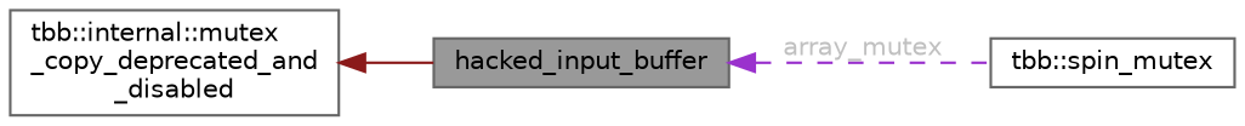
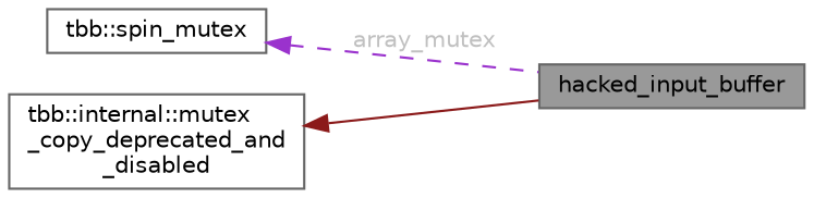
  digraph {
    rankdir=LR
    node [color=gray40 fillcolor=white fontname=Helvetica fontsize=10 shape=box style=filled]
    edge [dir=back fontname=Helvetica fontsize=10 labelfontname=Helvetica labelfontsize=10]
    n1 [fillcolor=grey60 fontcolor=black height=0.2 label=hacked_input_buffer width=0.4]
    n2 [height=0.2 label="tbb::spin_mutex" width=0.4]
    n3 [height=0.2 label="tbb::internal::mutex\l_copy_deprecated_and\l_disabled" width=0.4]
-   n1 -> n2 [color=darkorchid3 fontcolor=grey label=" array_mutex" style=dashed]
+   n2 -> n1 [color=darkorchid3 fontcolor=grey label=" array_mutex" style=dashed]
    n3 -> n1 [color=firebrick4 style=solid]
  }
